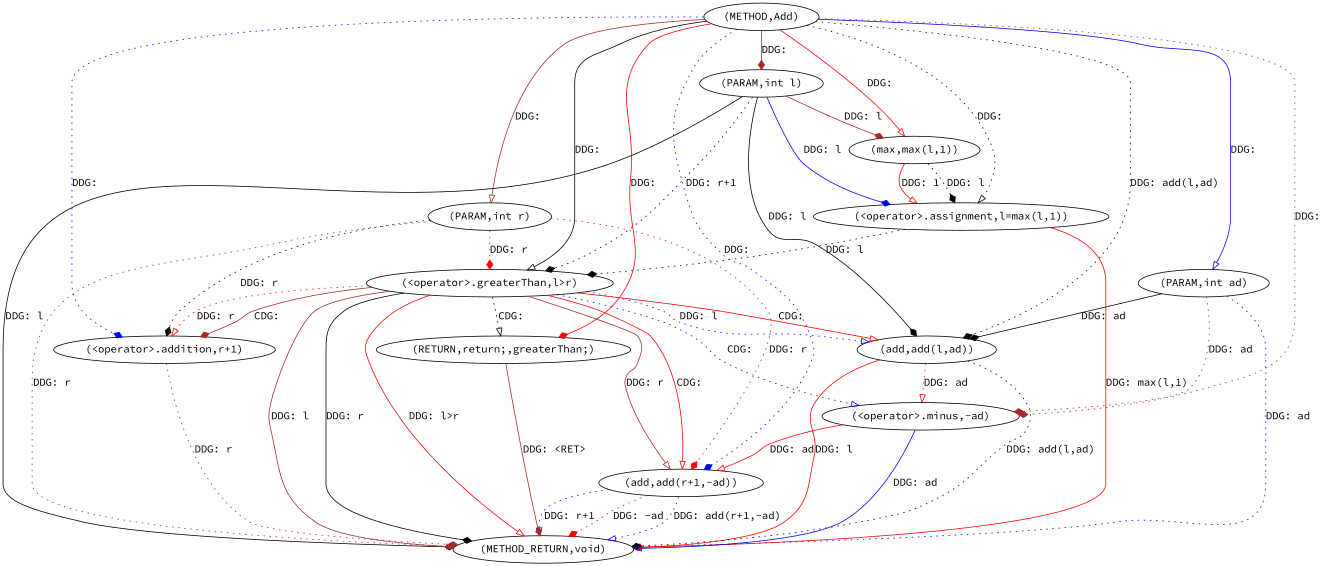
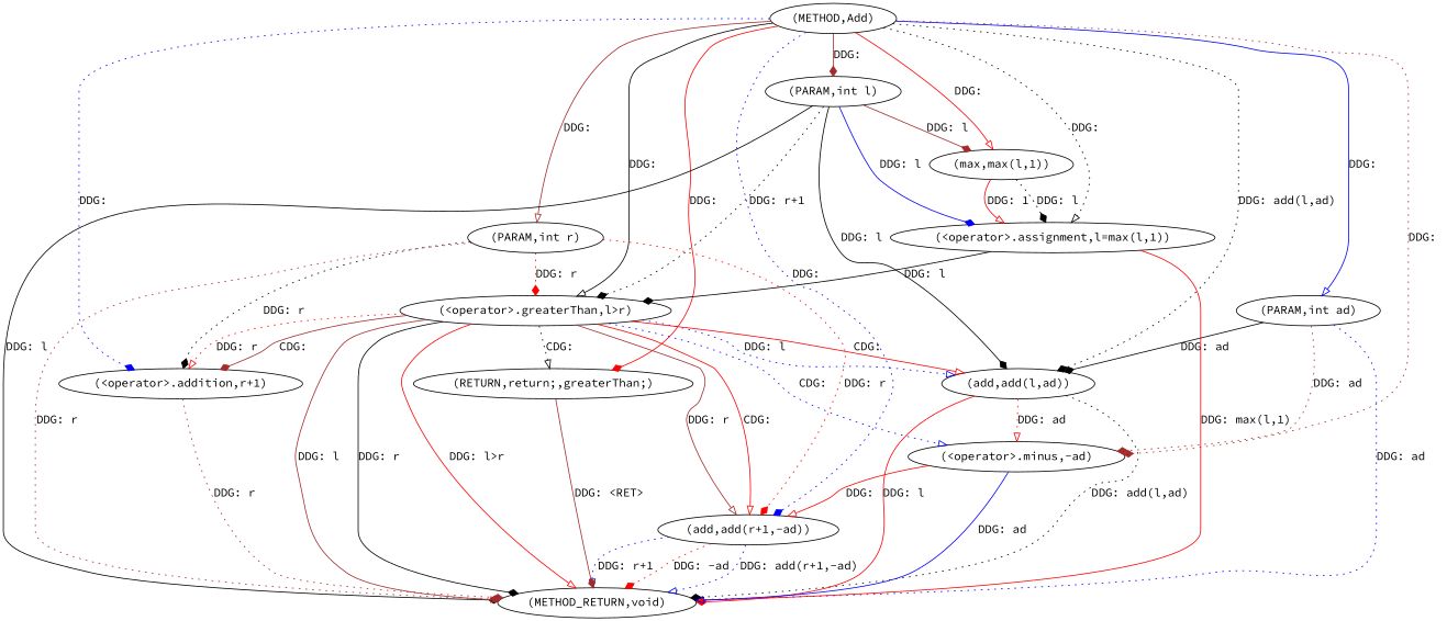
  digraph {
    fontname="Source Code Pro"
    node [fontname="Source Code Pro"]
    edge [arrowhead=diamond color=red fontname="Source Code Pro" style=solid]
    n1 [label="(METHOD,Add)"]
    n2 [label="(PARAM,int l)"]
    n3 [label="(PARAM,int r)"]
    n4 [label="(PARAM,int ad)"]
    n5 [label="(<operator>.assignment,l=max(l,1))"]
    n6 [label="(add,add(l,ad))"]
    n7 [label="(add,add(r+1,-ad))"]
    n8 [label="(<operator>.greaterThan,l>r)"]
    n9 [label="(RETURN,return;,greaterThan;)"]
    n10 [label="(max,max(l,1))"]
    n11 [label="(<operator>.addition,r+1)"]
    n12 [label="(<operator>.minus,-ad)"]
    n13 [label="(METHOD_RETURN,void)"]
    n1 -> n2 [color=brown label="DDG: "]
    n1 -> n3 [arrowhead=onormal color=brown label="DDG: "]
    n1 -> n4 [arrowhead=onormal color=blue label="DDG: "]
    n1 -> n5 [arrowhead=onormal color=black label="DDG: " style=dotted]
    n1 -> n6 [color=black label="DDG: add(l,ad)" style=dotted]
    n1 -> n7 [color=blue label="DDG: " style=dotted]
    n1 -> n8 [arrowhead=onormal color=black label="DDG: "]
    n1 -> n9 [label="DDG: "]
    n1 -> n10 [arrowhead=onormal label="DDG: "]
    n1 -> n11 [color=blue label="DDG: " style=dotted]
    n1 -> n12 [color=brown label="DDG: " style=dotted]
    n2 -> n5 [color=blue label="DDG: l"]
    n2 -> n6 [color=black label="DDG: l"]
    n2 -> n8 [color=black label="DDG: r+1" style=dotted]
    n2 -> n10 [color=brown label="DDG: l"]
    n2 -> n13 [color=black label="DDG: l"]
    n3 -> n7 [label="DDG: r" style=dotted]
    n3 -> n8 [label="DDG: r" style=dotted]
    n3 -> n11 [color=black label="DDG: r" style=dotted]
    n3 -> n13 [color=brown label="DDG: r" style=dotted]
    n4 -> n6 [color=black label="DDG: ad"]
    n4 -> n12 [color=brown label="DDG: ad" style=dotted]
    n4 -> n13 [arrowhead=onormal color=blue label="DDG: ad" style=dotted]
-   n5 -> n8 [color=black label="DDG: l" style=dotted]
+   n5 -> n8 [color=black label="DDG: l"]
    n5 -> n13 [arrowhead=onormal label="DDG: max(l,1)"]
    n6 -> n12 [arrowhead=onormal label="DDG: ad" style=dotted]
    n6 -> n13 [label="DDG: l"]
    n6 -> n13 [color=black label="DDG: add(l,ad)" style=dotted]
    n7 -> n13 [arrowhead=onormal color=blue label="DDG: r+1" style=dotted]
    n7 -> n13 [label="DDG: -ad" style=dotted]
    n7 -> n13 [arrowhead=onormal color=blue label="DDG: add(r+1,-ad)" style=dotted]
    n8 -> n6 [arrowhead=onormal color=blue label="DDG: l" style=dotted]
    n8 -> n6 [arrowhead=onormal label="CDG: "]
    n8 -> n7 [arrowhead=onormal color=brown label="DDG: r"]
    n8 -> n7 [arrowhead=onormal label="CDG: "]
    n8 -> n9 [arrowhead=onormal color=black label="CDG: " style=dotted]
    n8 -> n11 [arrowhead=onormal label="DDG: r" style=dotted]
    n8 -> n11 [color=brown label="CDG: "]
    n8 -> n12 [arrowhead=onormal color=blue label="CDG: " style=dotted]
    n8 -> n13 [arrowhead=onormal color=brown label="DDG: l"]
    n8 -> n13 [color=black label="DDG: r"]
    n8 -> n13 [arrowhead=onormal label="DDG: l>r"]
    n9 -> n13 [color=brown label="DDG: <RET>"]
    n10 -> n5 [arrowhead=onormal label="DDG: 1"]
    n10 -> n5 [color=black label="DDG: l" style=dotted]
    n11 -> n13 [color=brown label="DDG: r" style=dotted]
-   n12 -> n7 [arrowhead=onormal label="DDG: ad"]
+   n12 -> n7 [arrowhead=onormal label="DDG: "]
    n12 -> n13 [arrowhead=onormal color=blue label="DDG: ad"]
  }
